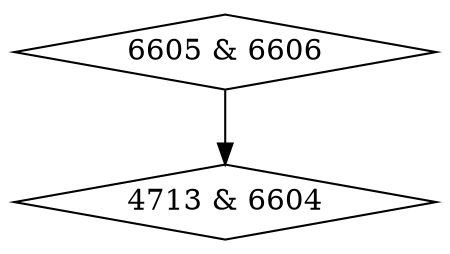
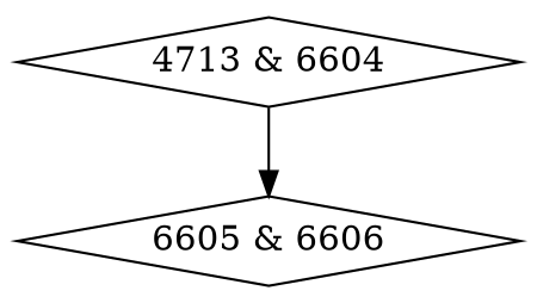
  digraph {
    node [shape=diamond]
    n1 [label="4713 & 6604"]
    n2 [label="6605 & 6606"]
-   n2 -> n1
+   n1 -> n2
  }
